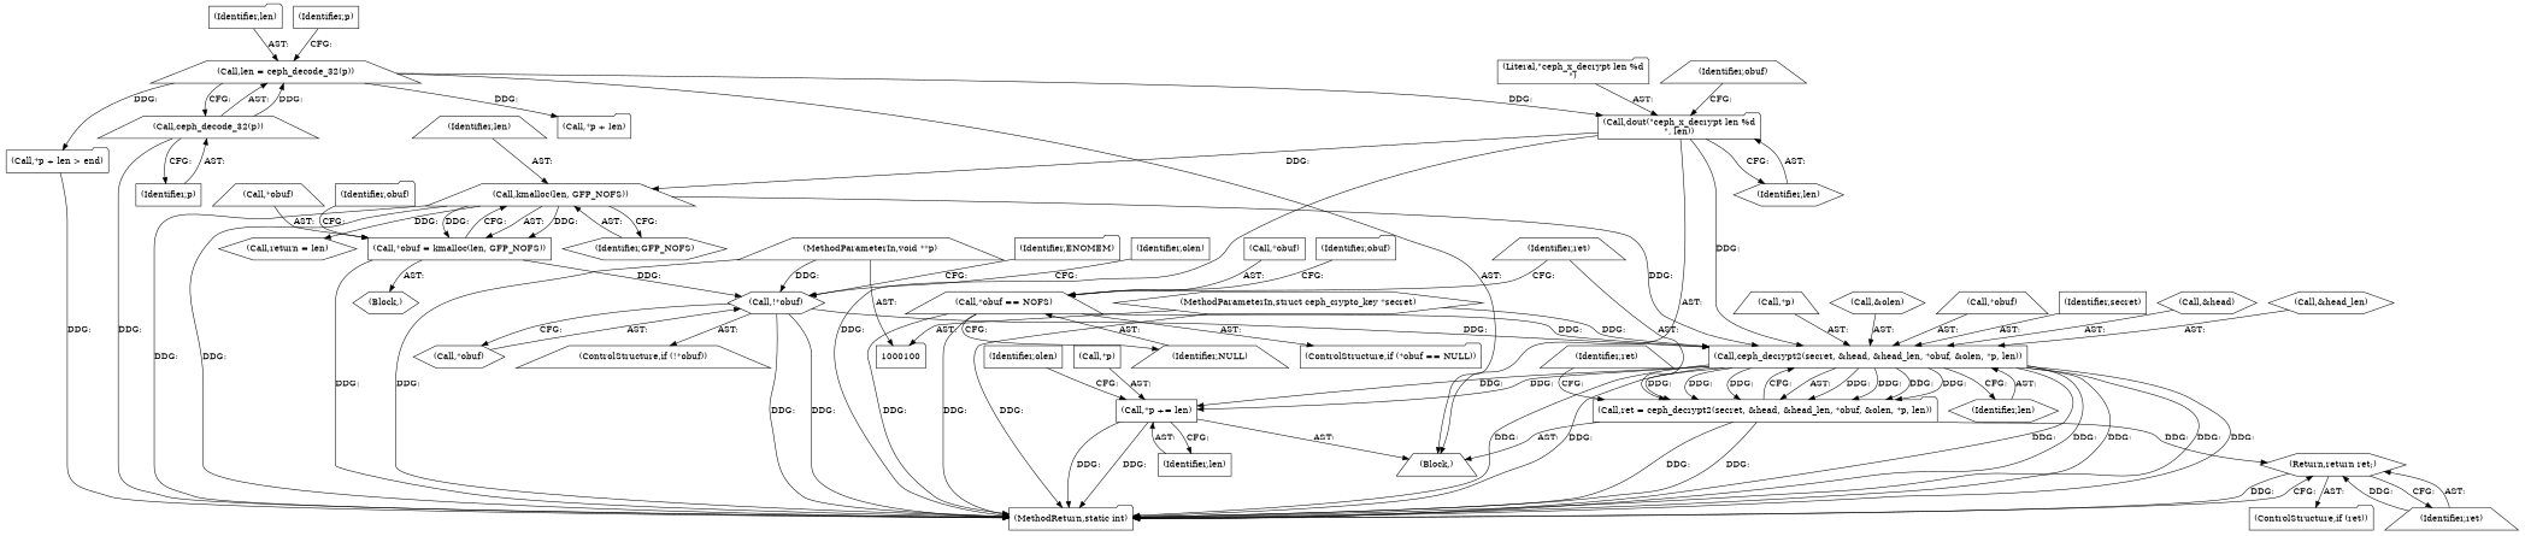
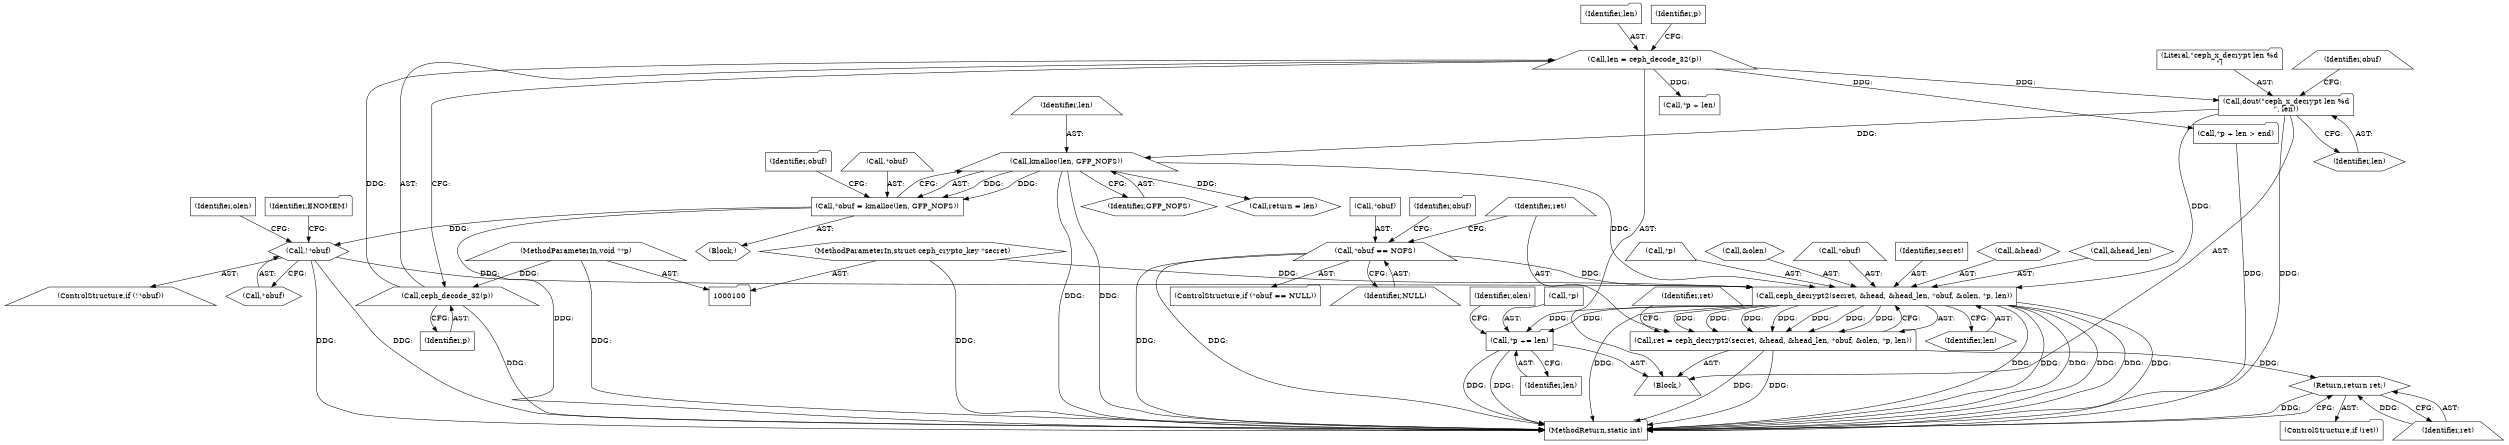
  digraph {
    node [shape=trapezium]
    n1 [label="(Call,ceph_decrypt2(secret, &head, &head_len, *obuf, &olen, *p, len))" shape=box]
    n2 [label="(Call,ret = ceph_decrypt2(secret, &head, &head_len, *obuf, &olen, *p, len))" shape=folder]
-   n3 [label="(Call,*p += len)" shape=box]
+   n3 [label="(Call,*p += len)" shape=folder]
    n4 [label="(Identifier,len)" shape=hexagon]
    n5 [label="(MethodReturn,static int)" shape=folder]
    n6 [label="(Block,)"]
    n7 [label="(Return,return ret;)" shape=hexagon]
    n8 [label="(Identifier,len)" shape=box]
    n9 [label="(MethodParameterIn,struct ceph_crypto_key *secret)" shape=hexagon]
    1000100 [shape=folder]
    n11 [label="(Call,*obuf == NOFS)"]
    n12 [label="(ControlStructure,if (*obuf == NULL))" shape=folder]
    n13 [label="(Identifier,NULL)"]
    n14 [label="(Call,!*obuf)" shape=hexagon]
    n15 [label="(ControlStructure,if (!*obuf))"]
    n16 [label="(Call,*obuf)" shape=hexagon]
    n17 [label="(Call,*obuf = kmalloc(len, GFP_NOFS))" shape=box]
    n18 [label="(Call,kmalloc(len, GFP_NOFS))"]
    n19 [label="(Block,)" shape=hexagon]
    n20 [label="(Identifier,GFP_NOFS)" shape=hexagon]
    n21 [label="(Call,return = len)" shape=hexagon]
    n22 [label="(Call,dout(\"ceph_x_decrypt len %d\n\", len))" shape=folder]
    n23 [label="(Identifier,len)" shape=hexagon]
    n24 [label="(Call,len = ceph_decode_32(p))"]
    n25 [label="(Call,ceph_decode_32(p))"]
    n26 [label="(Call,*p + len > end)" shape=folder]
    n27 [label="(Call,*p + len)" shape=folder]
    n28 [label="(Identifier,p)" shape=box]
    n29 [label="(MethodParameterIn,void **p)"]
    n30 [label="(Identifier,ret)"]
    n31 [label="(ControlStructure,if (ret))" shape=folder]
    n32 [label="(Identifier,len)" shape=folder]
    n33 [label="(Call,*p)" shape=box]
    n34 [label="(Identifier,olen)" shape=box]
    n35 [label="(Identifier,ENOMEM)" shape=folder]
    n36 [label="(Call,*obuf)" shape=box]
    n37 [label="(Identifier,p)" shape=box]
    n38 [label="(Identifier,ret)"]
    n39 [label="(Call,*p)"]
    n40 [label="(Identifier,olen)" shape=box]
    n41 [label="(Call,&olen)" shape=hexagon]
    n42 [label="(Identifier,obuf)" shape=folder]
    n43 [label="(Identifier,len)"]
    n44 [label="(Call,*obuf)"]
    n45 [label="(Identifier,secret)" shape=box]
    n46 [label="(Literal,\"ceph_x_decrypt len %d\n\")" shape=folder]
    n47 [label="(Identifier,obuf)"]
    n48 [label="(Identifier,ret)"]
    n49 [label="(Call,*obuf)"]
    n50 [label="(Call,&head)" shape=hexagon]
    n51 [label="(Call,&head_len)" shape=hexagon]
    n52 [label="(Identifier,obuf)" shape=folder]
    n1 -> n2 [label="AST: "]
    n1 -> n2 [label="DDG: "]
    n1 -> n2 [label="DDG: "]
    n1 -> n2 [label="DDG: "]
    n1 -> n2 [label="DDG: "]
    n1 -> n2 [label="DDG: "]
    n1 -> n2 [label="DDG: "]
    n1 -> n2 [label="DDG: "]
    n1 -> n3 [label="DDG: "]
    n1 -> n3 [label="DDG: "]
    n1 -> n4 [label="CFG: "]
    n1 -> n5 [label="DDG: "]
    n1 -> n5 [label="DDG: "]
    n1 -> n5 [label="DDG: "]
    n1 -> n5 [label="DDG: "]
    n1 -> n5 [label="DDG: "]
    n1 -> n5 [label="DDG: "]
    n1 -> n5 [label="DDG: "]
    n2 -> n1 [label="CFG: "]
    n2 -> n5 [label="DDG: "]
    n2 -> n5 [label="DDG: "]
    n2 -> n6 [label="AST: "]
    n2 -> n7 [label="DDG: "]
    n3 -> n5 [label="DDG: "]
    n3 -> n5 [label="DDG: "]
    n3 -> n6 [label="AST: "]
    n3 -> n8 [label="CFG: "]
    n4 -> n1 [label="AST: "]
    n5 -> n7 [label="CFG: "]
    n7 -> n5 [label="DDG: "]
    n7 -> n30 [label="CFG: "]
    n7 -> n31 [label="AST: "]
    n8 -> n3 [label="AST: "]
    n9 -> n1 [label="DDG: "]
    n9 -> n5 [label="DDG: "]
    n9 -> 1000100 [label="AST: "]
    n11 -> n1 [label="DDG: "]
    n11 -> n5 [label="DDG: "]
    n11 -> n5 [label="DDG: "]
    n11 -> n12 [label="AST: "]
    n11 -> n13 [label="CFG: "]
    n13 -> n11 [label="AST: "]
    n14 -> n1 [label="DDG: "]
    n14 -> n5 [label="DDG: "]
    n14 -> n5 [label="DDG: "]
    n14 -> n15 [label="AST: "]
    n14 -> n16 [label="CFG: "]
    n16 -> n14 [label="AST: "]
    n17 -> n5 [label="DDG: "]
    n17 -> n14 [label="DDG: "]
    n17 -> n18 [label="CFG: "]
    n17 -> n19 [label="AST: "]
    n18 -> n1 [label="DDG: "]
    n18 -> n5 [label="DDG: "]
    n18 -> n5 [label="DDG: "]
    n18 -> n17 [label="AST: "]
    n18 -> n17 [label="DDG: "]
    n18 -> n17 [label="DDG: "]
    n18 -> n20 [label="CFG: "]
    n18 -> n21 [label="DDG: "]
    n20 -> n18 [label="AST: "]
    n22 -> n1 [label="DDG: "]
    n22 -> n5 [label="DDG: "]
    n22 -> n6 [label="AST: "]
    n22 -> n18 [label="DDG: "]
    n22 -> n23 [label="CFG: "]
    n23 -> n22 [label="AST: "]
    n24 -> n6 [label="AST: "]
    n24 -> n22 [label="DDG: "]
    n24 -> n25 [label="CFG: "]
    n24 -> n26 [label="DDG: "]
    n24 -> n27 [label="DDG: "]
    n25 -> n5 [label="DDG: "]
    n25 -> n24 [label="AST: "]
    n25 -> n24 [label="DDG: "]
    n25 -> n28 [label="CFG: "]
    n26 -> n5 [label="DDG: "]
    n28 -> n25 [label="AST: "]
    n29 -> n5 [label="DDG: "]
    n29 -> 1000100 [label="AST: "]
-   n29 -> n14 [label="DDG: "]
+   n29 -> n25 [label="DDG: "]
    n30 -> n7 [label="AST: "]
    n30 -> n7 [label="DDG: "]
    n32 -> n24 [label="AST: "]
    n33 -> n3 [label="AST: "]
    n34 -> n3 [label="CFG: "]
    n35 -> n14 [label="CFG: "]
    n36 -> n11 [label="AST: "]
    n37 -> n24 [label="CFG: "]
    n38 -> n2 [label="AST: "]
    n38 -> n11 [label="CFG: "]
    n39 -> n1 [label="AST: "]
    n40 -> n14 [label="CFG: "]
    n41 -> n1 [label="AST: "]
    n42 -> n11 [label="CFG: "]
    n43 -> n18 [label="AST: "]
    n44 -> n1 [label="AST: "]
    n45 -> n1 [label="AST: "]
    n46 -> n22 [label="AST: "]
    n47 -> n22 [label="CFG: "]
    n48 -> n2 [label="CFG: "]
    n49 -> n17 [label="AST: "]
    n50 -> n1 [label="AST: "]
    n51 -> n1 [label="AST: "]
    n52 -> n17 [label="CFG: "]
  }
